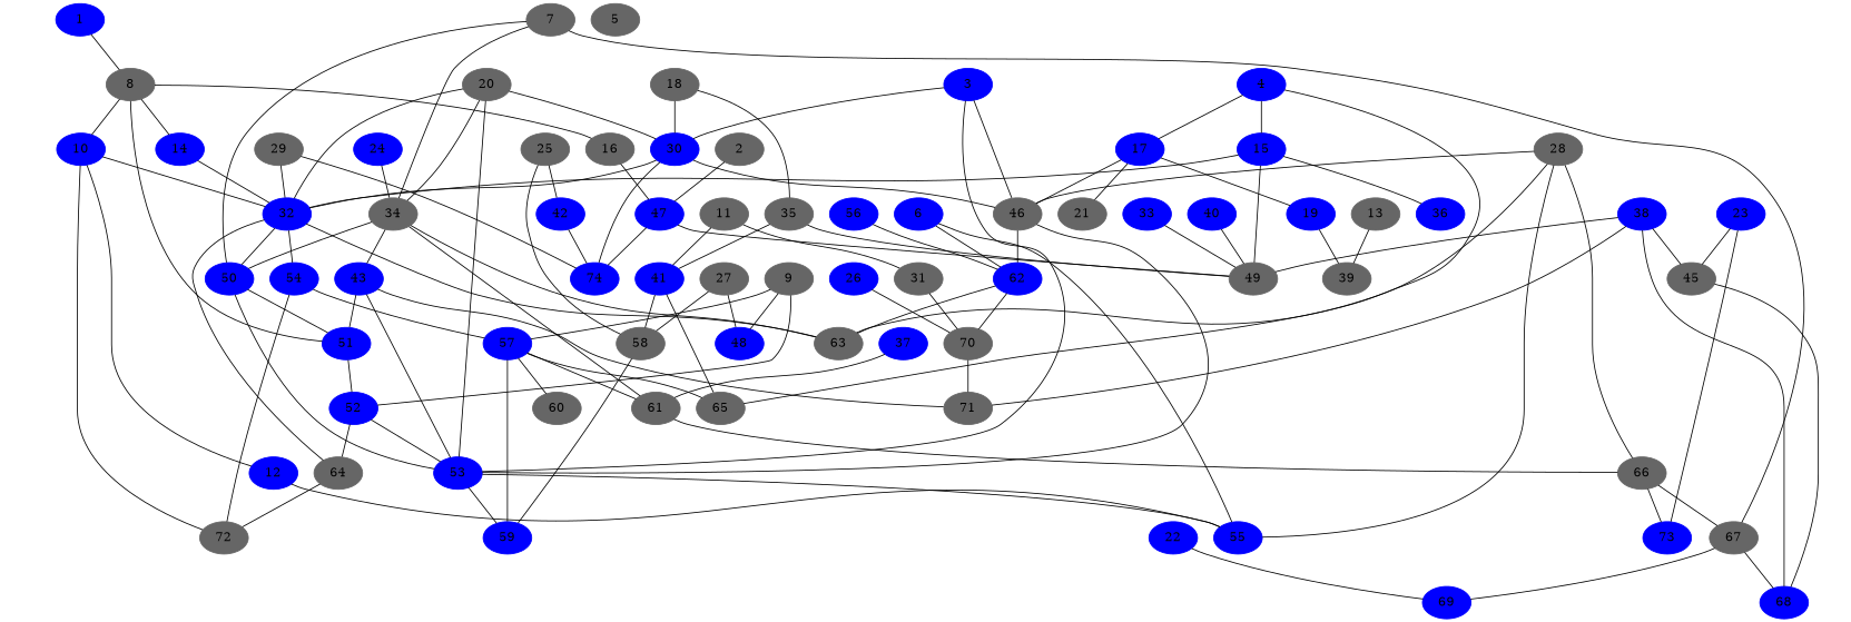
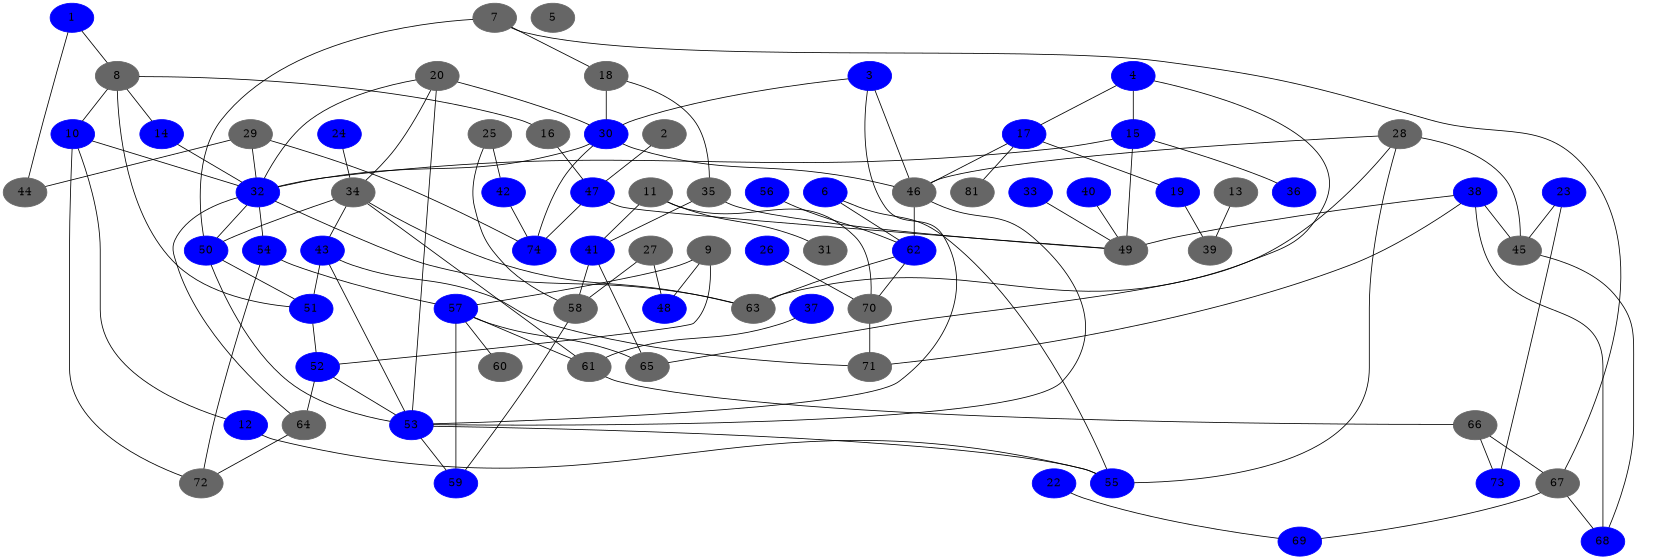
  graph {
    node [color=blue style=filled]
    8 [color=gray40]
    1
+   44 [color=gray40]
    10
    14
    16 [color=gray40]
    51
    2 [color=gray40]
    47
    9 [color=gray40]
    48
    52
    57
    49 [color=gray40]
    74
    3
    30
    46 [color=gray40]
    53
    32
    62
    55
    59
    4
    15
    17
    65 [color=gray40]
    36
    19
-   21 [color=gray40]
+   21 [color=gray40 label=81]
    5 [color=gray40]
    6
    70 [color=gray40]
    63 [color=gray40]
    7 [color=gray40]
    18 [color=gray40]
    50
    67 [color=gray40]
    35 [color=gray40]
    69
    68
    12
    72 [color=gray40]
    64 [color=gray40]
    61 [color=gray40]
    60 [color=gray40]
    54
    11 [color=gray40]
    31 [color=gray40]
    41
    58 [color=gray40]
    71 [color=gray40]
    13 [color=gray40]
    39 [color=gray40]
    20 [color=gray40]
    34 [color=gray40]
    43
    22
    45 [color=gray40]
    23
    73
    24
    25 [color=gray40]
    42
    26
    27 [color=gray40]
    28 [color=gray40]
    29 [color=gray40]
    33
    66 [color=gray40]
    37
    38
    40
    56
    8 -- 10
    8 -- 14
    8 -- 16
    8 -- 51
    1 -- 8
+   1 -- 44
    10 -- 32
    10 -- 12
    10 -- 72
    14 -- 32
    16 -- 47
    51 -- 52
    2 -- 47
    47 -- 49
    47 -- 74
    9 -- 48
    9 -- 52
    9 -- 57
    52 -- 53
    52 -- 64
    57 -- 59
    57 -- 65
    57 -- 61
    57 -- 60
    3 -- 30
    3 -- 46
    3 -- 53
    30 -- 74
    30 -- 46
    30 -- 32
    46 -- 53
    46 -- 62
    53 -- 55
    53 -- 59
    32 -- 63
    32 -- 50
    32 -- 64
    32 -- 54
    62 -- 70
    62 -- 63
    4 -- 15
    4 -- 17
    4 -- 65
    15 -- 49
    15 -- 32
    15 -- 36
    17 -- 46
    17 -- 19
    17 -- 21
    19 -- 39
    6 -- 62
    6 -- 55
    70 -- 71
-   7 -- 34
+   7 -- 18
    7 -- 50
    7 -- 67
    18 -- 30
    18 -- 35
    50 -- 51
    50 -- 53
    67 -- 69
    67 -- 68
    35 -- 49
    35 -- 41
    12 -- 55
    64 -- 72
    61 -- 66
    54 -- 57
    54 -- 72
-   31 -- 70
+   11 -- 70
    11 -- 31
    11 -- 41
    41 -- 65
    41 -- 58
    58 -- 59
    13 -- 39
    20 -- 30
    20 -- 53
    20 -- 32
    20 -- 34
    34 -- 63
    34 -- 50
    34 -- 61
    34 -- 43
    43 -- 51
    43 -- 53
    43 -- 71
    22 -- 69
    45 -- 68
    23 -- 45
    23 -- 73
    24 -- 34
    25 -- 58
    25 -- 42
    42 -- 74
    26 -- 70
    27 -- 48
    27 -- 58
    28 -- 46
    28 -- 55
    28 -- 63
-   28 -- 66
+   28 -- 45
+   29 -- 44
    29 -- 74
    29 -- 32
    33 -- 49
    66 -- 67
    66 -- 73
    37 -- 61
    38 -- 49
    38 -- 68
    38 -- 71
    38 -- 45
    40 -- 49
    56 -- 62
  }
